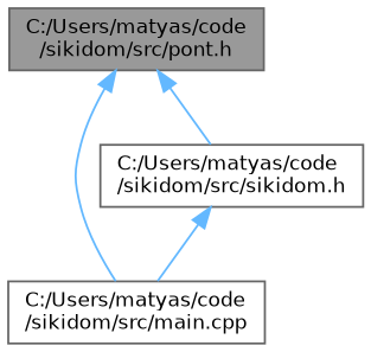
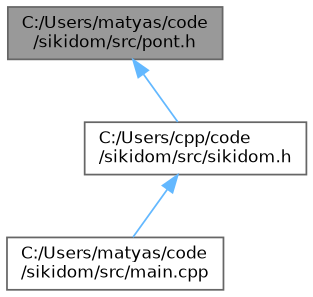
  digraph {
    node [color=grey40 fillcolor=white fontname=Helvetica fontsize=10 shape=box style=filled]
    edge [color=steelblue1 dir=back fontname=Helvetica fontsize=10 labelfontname=Helvetica labelfontsize=10 style=solid]
    n1 [color=gray40 fillcolor=grey60 fontcolor=black height=0.2 label="C:/Users/matyas/code\l/sikidom/src/pont.h" width=0.4]
    n2 [height=0.2 label="C:/Users/matyas/code\l/sikidom/src/main.cpp" width=0.4]
-   n3 [height=0.2 label="C:/Users/matyas/code\l/sikidom/src/sikidom.h" width=0.4]
-   n1 -> n2
+   n3 [height=0.2 label="C:/Users/cpp/code\l/sikidom/src/sikidom.h" width=0.4]
    n1 -> n3
    n3 -> n2
  }
